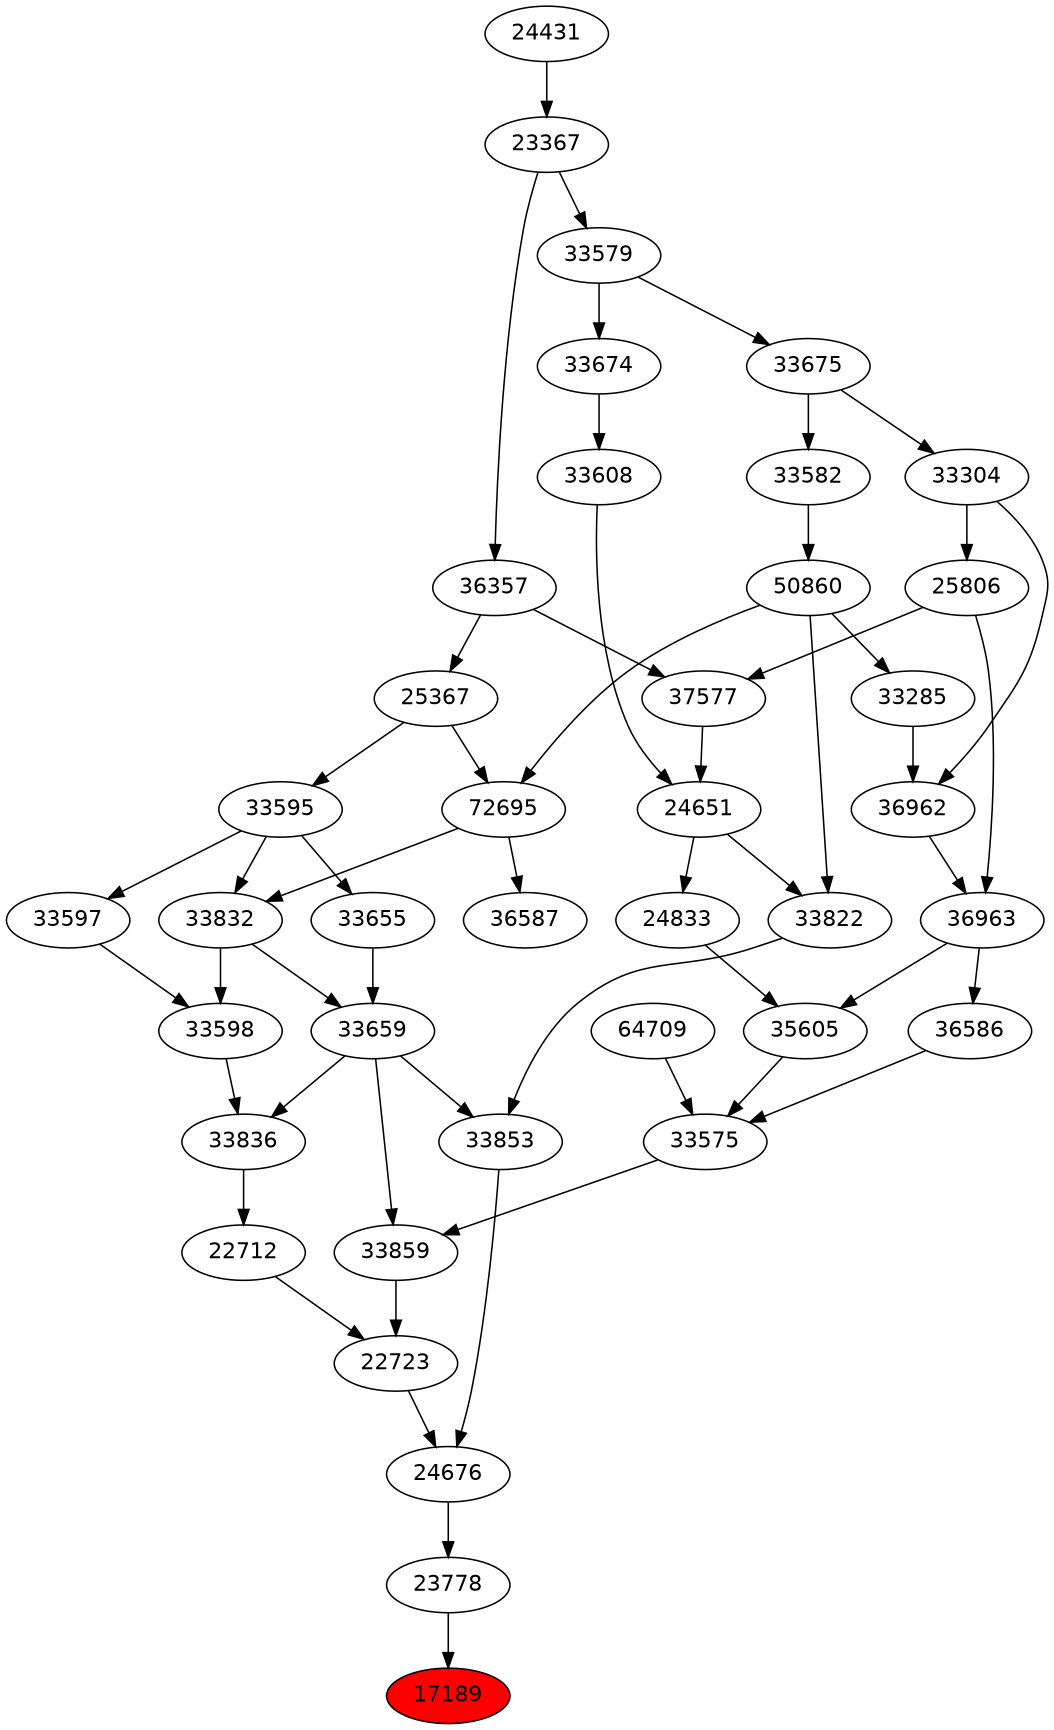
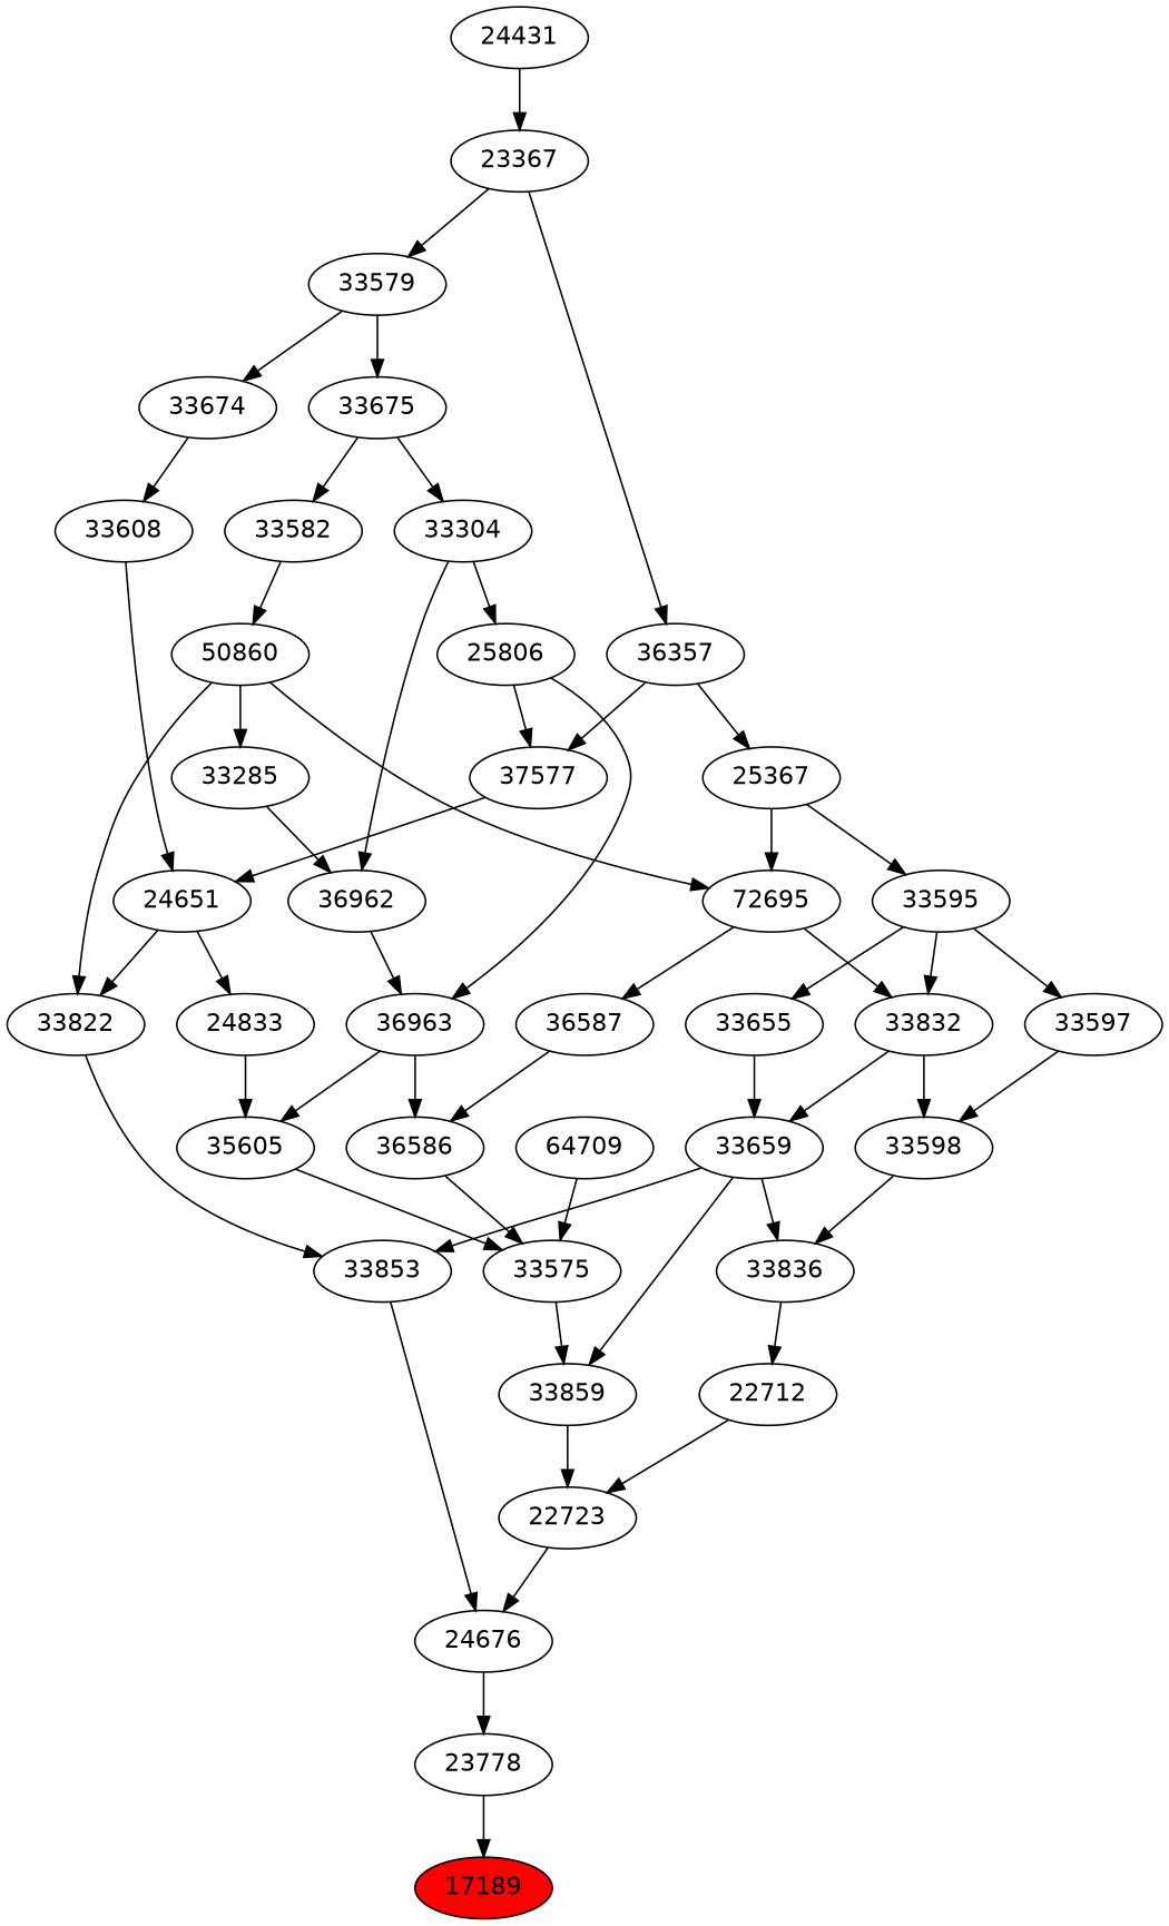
  strict digraph {
    fontname="DejaVu Sans"
    node [fontname="DejaVu Sans"]
    edge [fontname="DejaVu Sans"]
    n1 [fillcolor=red label=17189 style=filled]
    n2 [label=23778]
    n3 [label=24676]
    n4 [label=33853]
    n5 [label=22723]
    n6 [label=33659]
    n7 [label=33859]
    n8 [label=33836]
    n9 [label=22712]
    n10 [label=33822]
    n11 [label=33655]
    n12 [label=33832]
    n13 [label=33598]
    n14 [label=24651]
    n15 [label=24833]
    n16 [label=35605]
    n17 [label=50860]
    n18 [label=72695]
    n19 [label=33285]
    n20 [label=36587]
    n21 [label=64709]
    n22 [label=33575]
    n23 [label=36962]
    n24 [label=33595]
    n25 [label=33597]
    n26 [label=36586]
    n27 [label=25806]
    n28 [label=36963]
    n29 [label=37577]
    n30 [label=33608]
    n31 [label=33582]
    n32 [label=25367]
    n33 [label=33304]
    n34 [label=33674]
    n35 [label=36357]
    n36 [label=33675]
    n37 [label=33579]
    n38 [label=23367]
    n39 [label=24431]
    n2 -> n1
    n3 -> n2
    n4 -> n3
    n5 -> n3
    n6 -> n4
    n6 -> n7
    n6 -> n8
    n7 -> n5
    n8 -> n9
    n9 -> n5
    n10 -> n4
    n11 -> n6
    n12 -> n6
    n12 -> n13
    n13 -> n8
    n14 -> n10
    n14 -> n15
    n15 -> n16
    n16 -> n22
    n17 -> n10
    n17 -> n18
    n17 -> n19
    n18 -> n12
    n18 -> n20
    n19 -> n23
+   n20 -> n26
    n21 -> n22
    n22 -> n7
    n23 -> n28
    n24 -> n11
    n24 -> n12
    n24 -> n25
    n25 -> n13
    n26 -> n22
    n27 -> n28
    n27 -> n29
    n28 -> n16
    n28 -> n26
    n29 -> n14
    n30 -> n14
    n31 -> n17
    n32 -> n18
    n32 -> n24
    n33 -> n23
    n33 -> n27
    n34 -> n30
    n35 -> n29
    n35 -> n32
    n36 -> n31
    n36 -> n33
    n37 -> n34
    n37 -> n36
    n38 -> n35
    n38 -> n37
    n39 -> n38
  }
